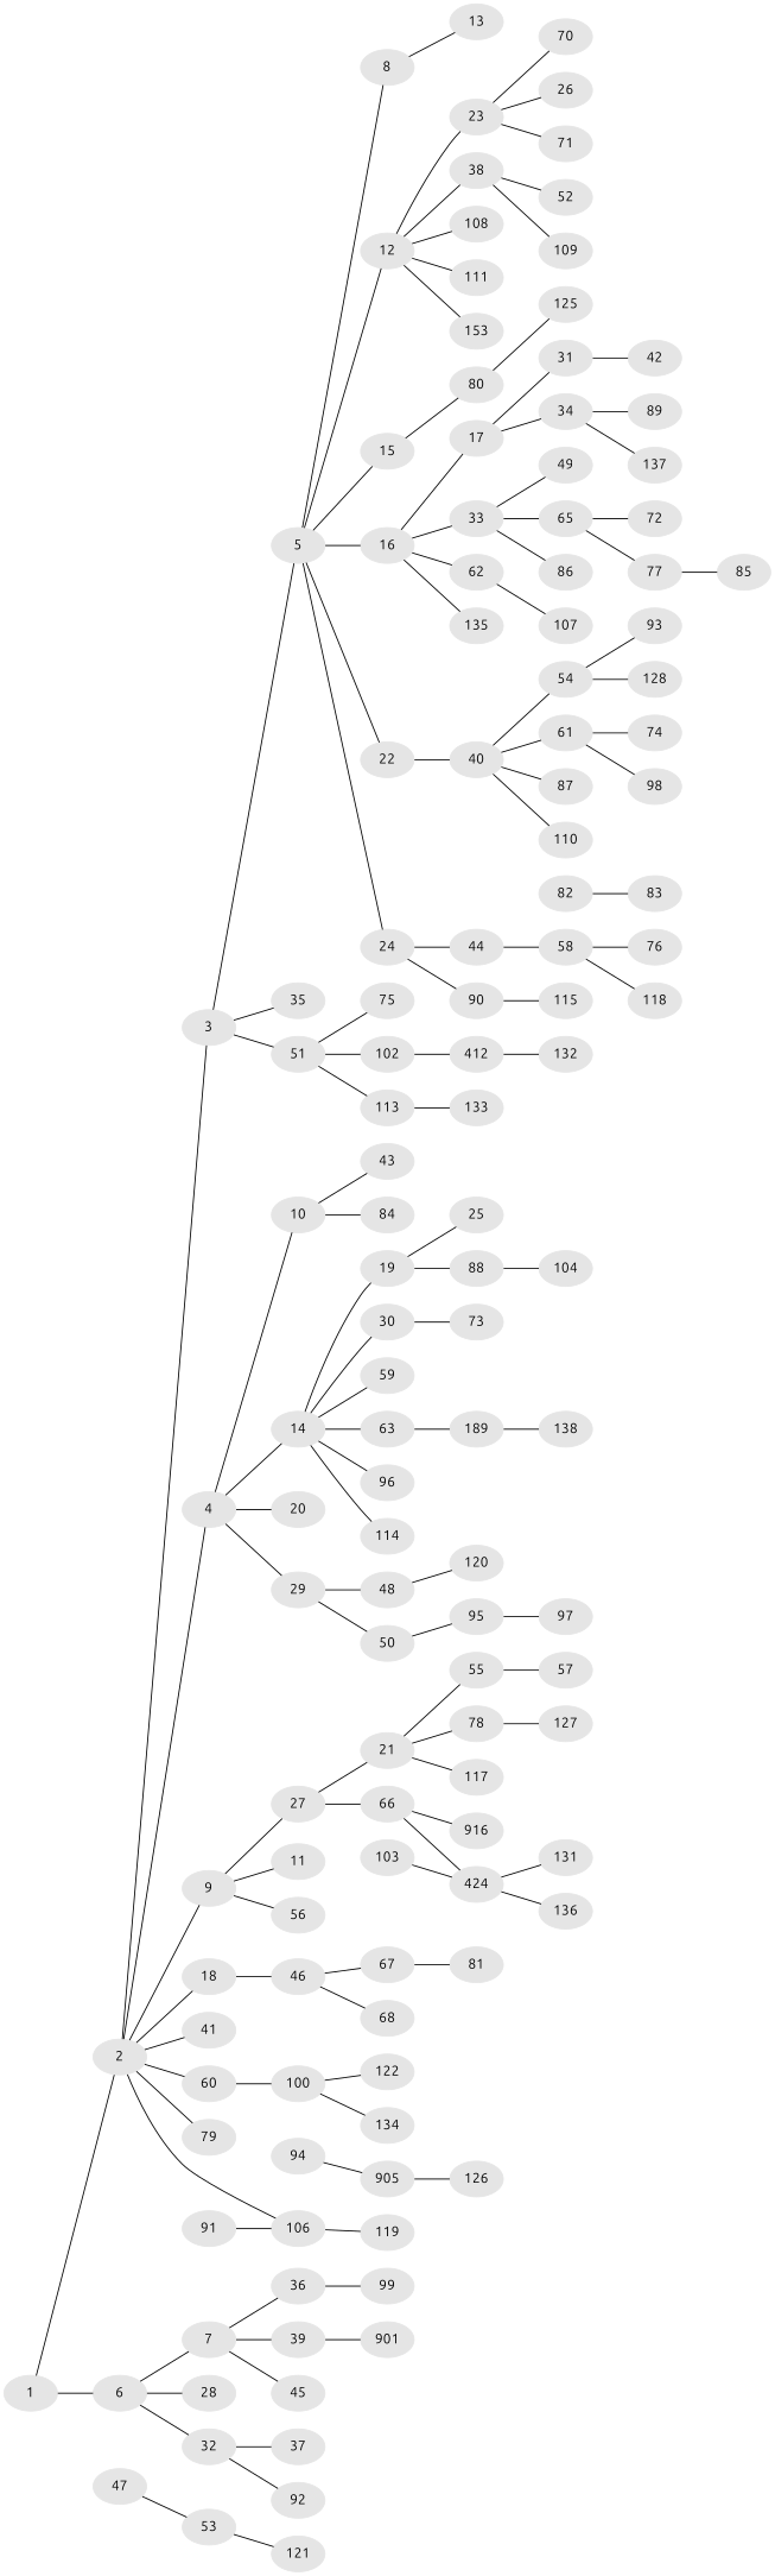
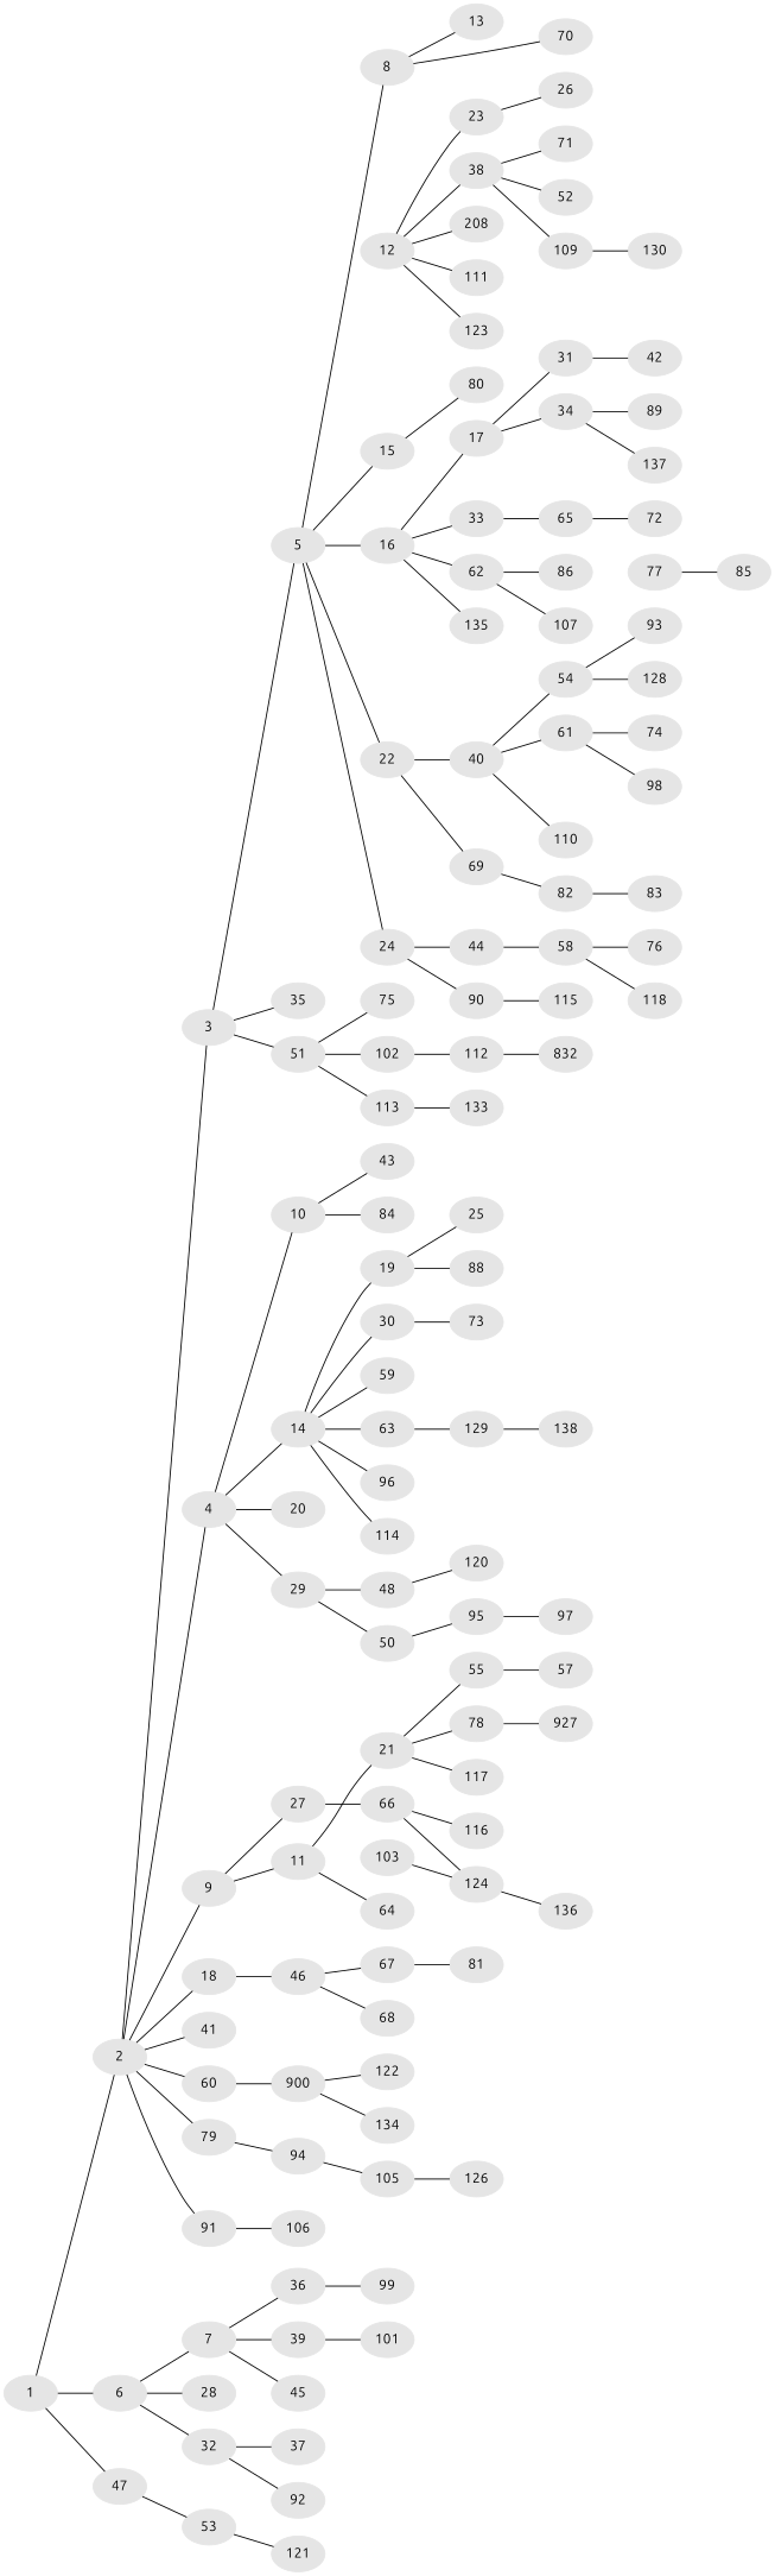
  graph {
    fontname=Ubuntu
    rankdir=LR
    node [color=gray90 fontname=Ubuntu style=filled]
    edge [fontname=Ubuntu]
    1
    2
    6
    47
    3
    4
    9
    18
    41
    60
    79
    91
    7
    28
    32
    53
    5
    35
    51
    10
    14
    20
    29
    11
    27
-   56
    46
-   100
+   100 [label=900]
    94
    106
    8
    12
    15
    16
    22
    24
    75
    102
    113
    43
    84
    19
    30
    59
    63
    96
    114
    48
    50
    13
    23
    38
-   108
+   108 [label=208]
    111
-   123 [label=153]
+   123
    80
    17
    33
    62
    135
    40
+   69
    44
    90
    36
    39
    45
    37
    92
    99
-   101 [label=901]
+   101
    21
+   64
    66
    55
    78
    117
    26
    70
    52
    71
    109
    25
    88
    73
-   129 [label=189]
-   125
+   129
    31
    34
-   49
    65
    86
    107
    42
    89
    137
    67
    68
-   104
    57
-   127
+   127 [label=927]
    54
    61
-   87
    110
    82
    58
    115
-   116 [label=916]
-   124 [label=424]
+   116
+   124
    120
    95
    72
    77
+   130
    93
    128
    74
    98
    76
    118
    81
    121
    97
-   112 [label=412]
+   112
    133
    122
    134
    138
    85
    103
    83
-   105 [label=905]
-   119
+   105
    126
-   132
-   131
+   132 [label=832]
    136
    1 -- 2
    1 -- 6
+   1 -- 47
    2 -- 3
    2 -- 4
    2 -- 9
    2 -- 18
    2 -- 41
    2 -- 60
    2 -- 79
-   2 -- 106
+   2 -- 91
    6 -- 7
    6 -- 28
    6 -- 32
    47 -- 53
    3 -- 5
    3 -- 35
    3 -- 51
    4 -- 10
    4 -- 14
    4 -- 20
    4 -- 29
    9 -- 11
    9 -- 27
-   9 -- 56
    18 -- 46
    60 -- 100
+   79 -- 94
    91 -- 106
    7 -- 36
    7 -- 39
    7 -- 45
    32 -- 37
    32 -- 92
    53 -- 121
    5 -- 8
-   5 -- 12
    5 -- 15
    5 -- 16
    5 -- 22
    5 -- 24
    51 -- 75
    51 -- 102
    51 -- 113
    10 -- 43
    10 -- 84
    14 -- 19
    14 -- 30
    14 -- 59
    14 -- 63
    14 -- 96
    14 -- 114
    29 -- 48
    29 -- 50
-   27 -- 21
+   11 -- 21
+   11 -- 64
    27 -- 66
    46 -- 67
    46 -- 68
    100 -- 122
    100 -- 134
    94 -- 105
-   106 -- 119
    8 -- 13
    12 -- 23
    12 -- 38
    12 -- 108
    12 -- 111
    12 -- 123
    15 -- 80
    16 -- 17
    16 -- 33
    16 -- 62
    16 -- 135
    22 -- 40
+   22 -- 69
    24 -- 44
    24 -- 90
    102 -- 112
    113 -- 133
    19 -- 25
    19 -- 88
    30 -- 73
    63 -- 129
    48 -- 120
    50 -- 95
    23 -- 26
-   23 -- 70
+   8 -- 70
    38 -- 52
-   23 -- 71
+   38 -- 71
    38 -- 109
-   80 -- 125
    17 -- 31
    17 -- 34
-   33 -- 49
    33 -- 65
-   33 -- 86
+   62 -- 86
    62 -- 107
    40 -- 54
    40 -- 61
-   40 -- 87
    40 -- 110
+   69 -- 82
    44 -- 58
    90 -- 115
    36 -- 99
    39 -- 101
    21 -- 55
    21 -- 78
    21 -- 117
    66 -- 116
    66 -- 124
    55 -- 57
    78 -- 127
-   88 -- 104
+   109 -- 130
    129 -- 138
    31 -- 42
    34 -- 89
    34 -- 137
    65 -- 72
-   65 -- 77
    67 -- 81
    54 -- 93
    54 -- 128
    61 -- 74
    61 -- 98
    82 -- 83
    58 -- 76
    58 -- 118
-   124 -- 131
    124 -- 136
    95 -- 97
    77 -- 85
    112 -- 132
    103 -- 124
    105 -- 126
  }
